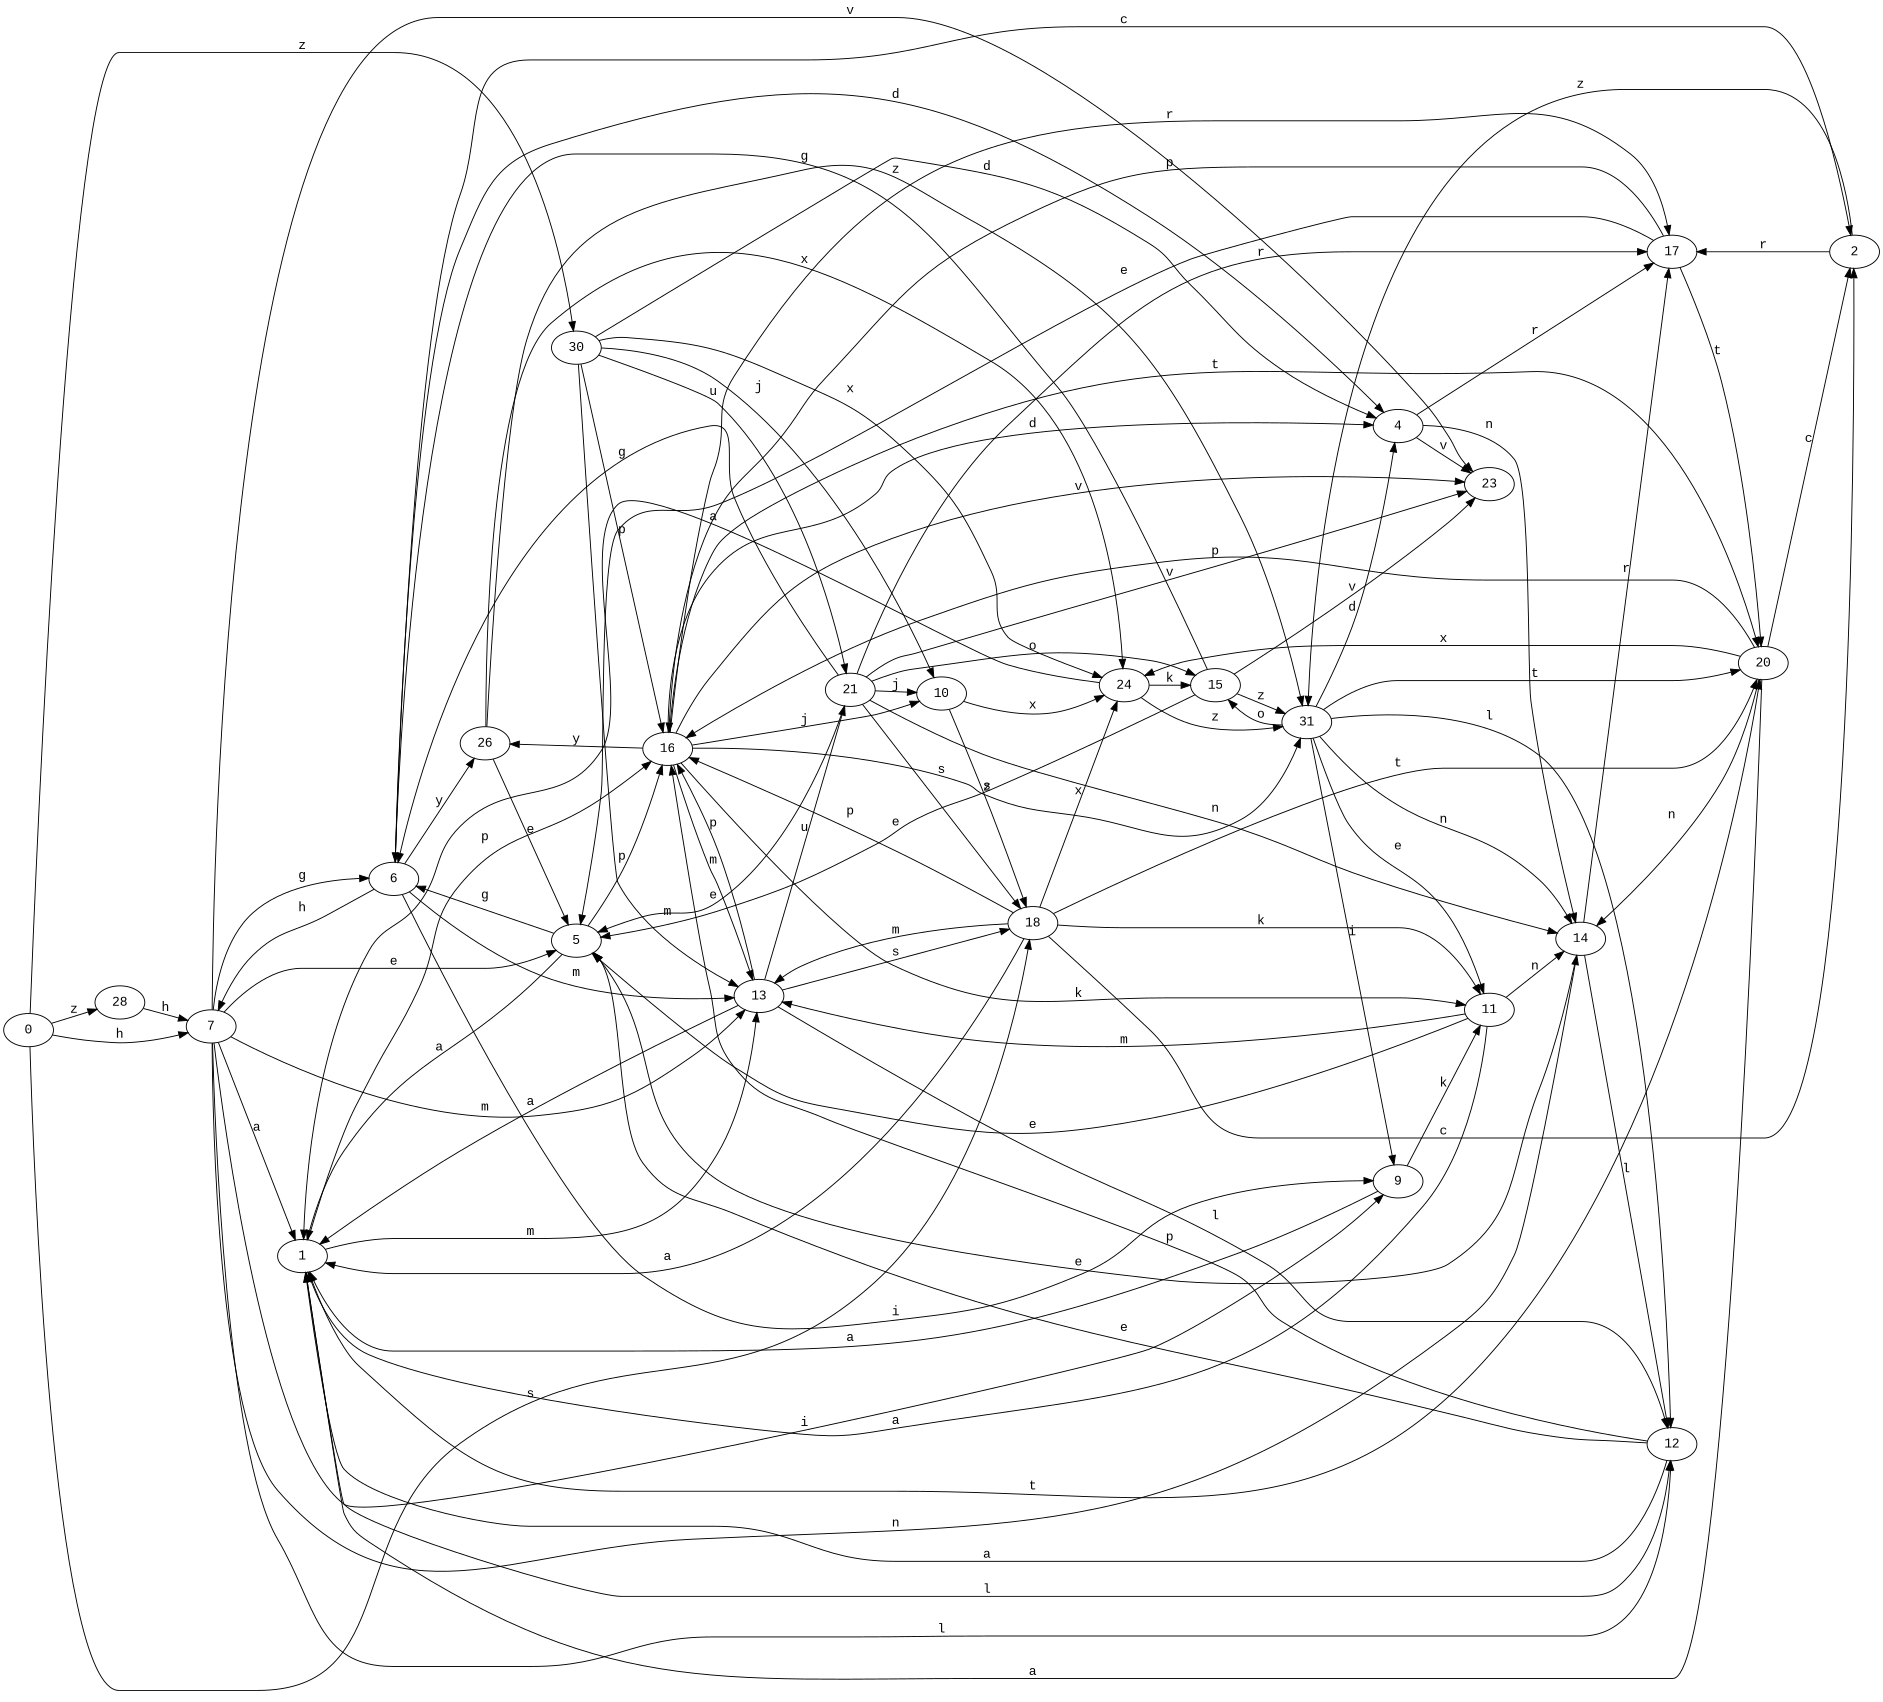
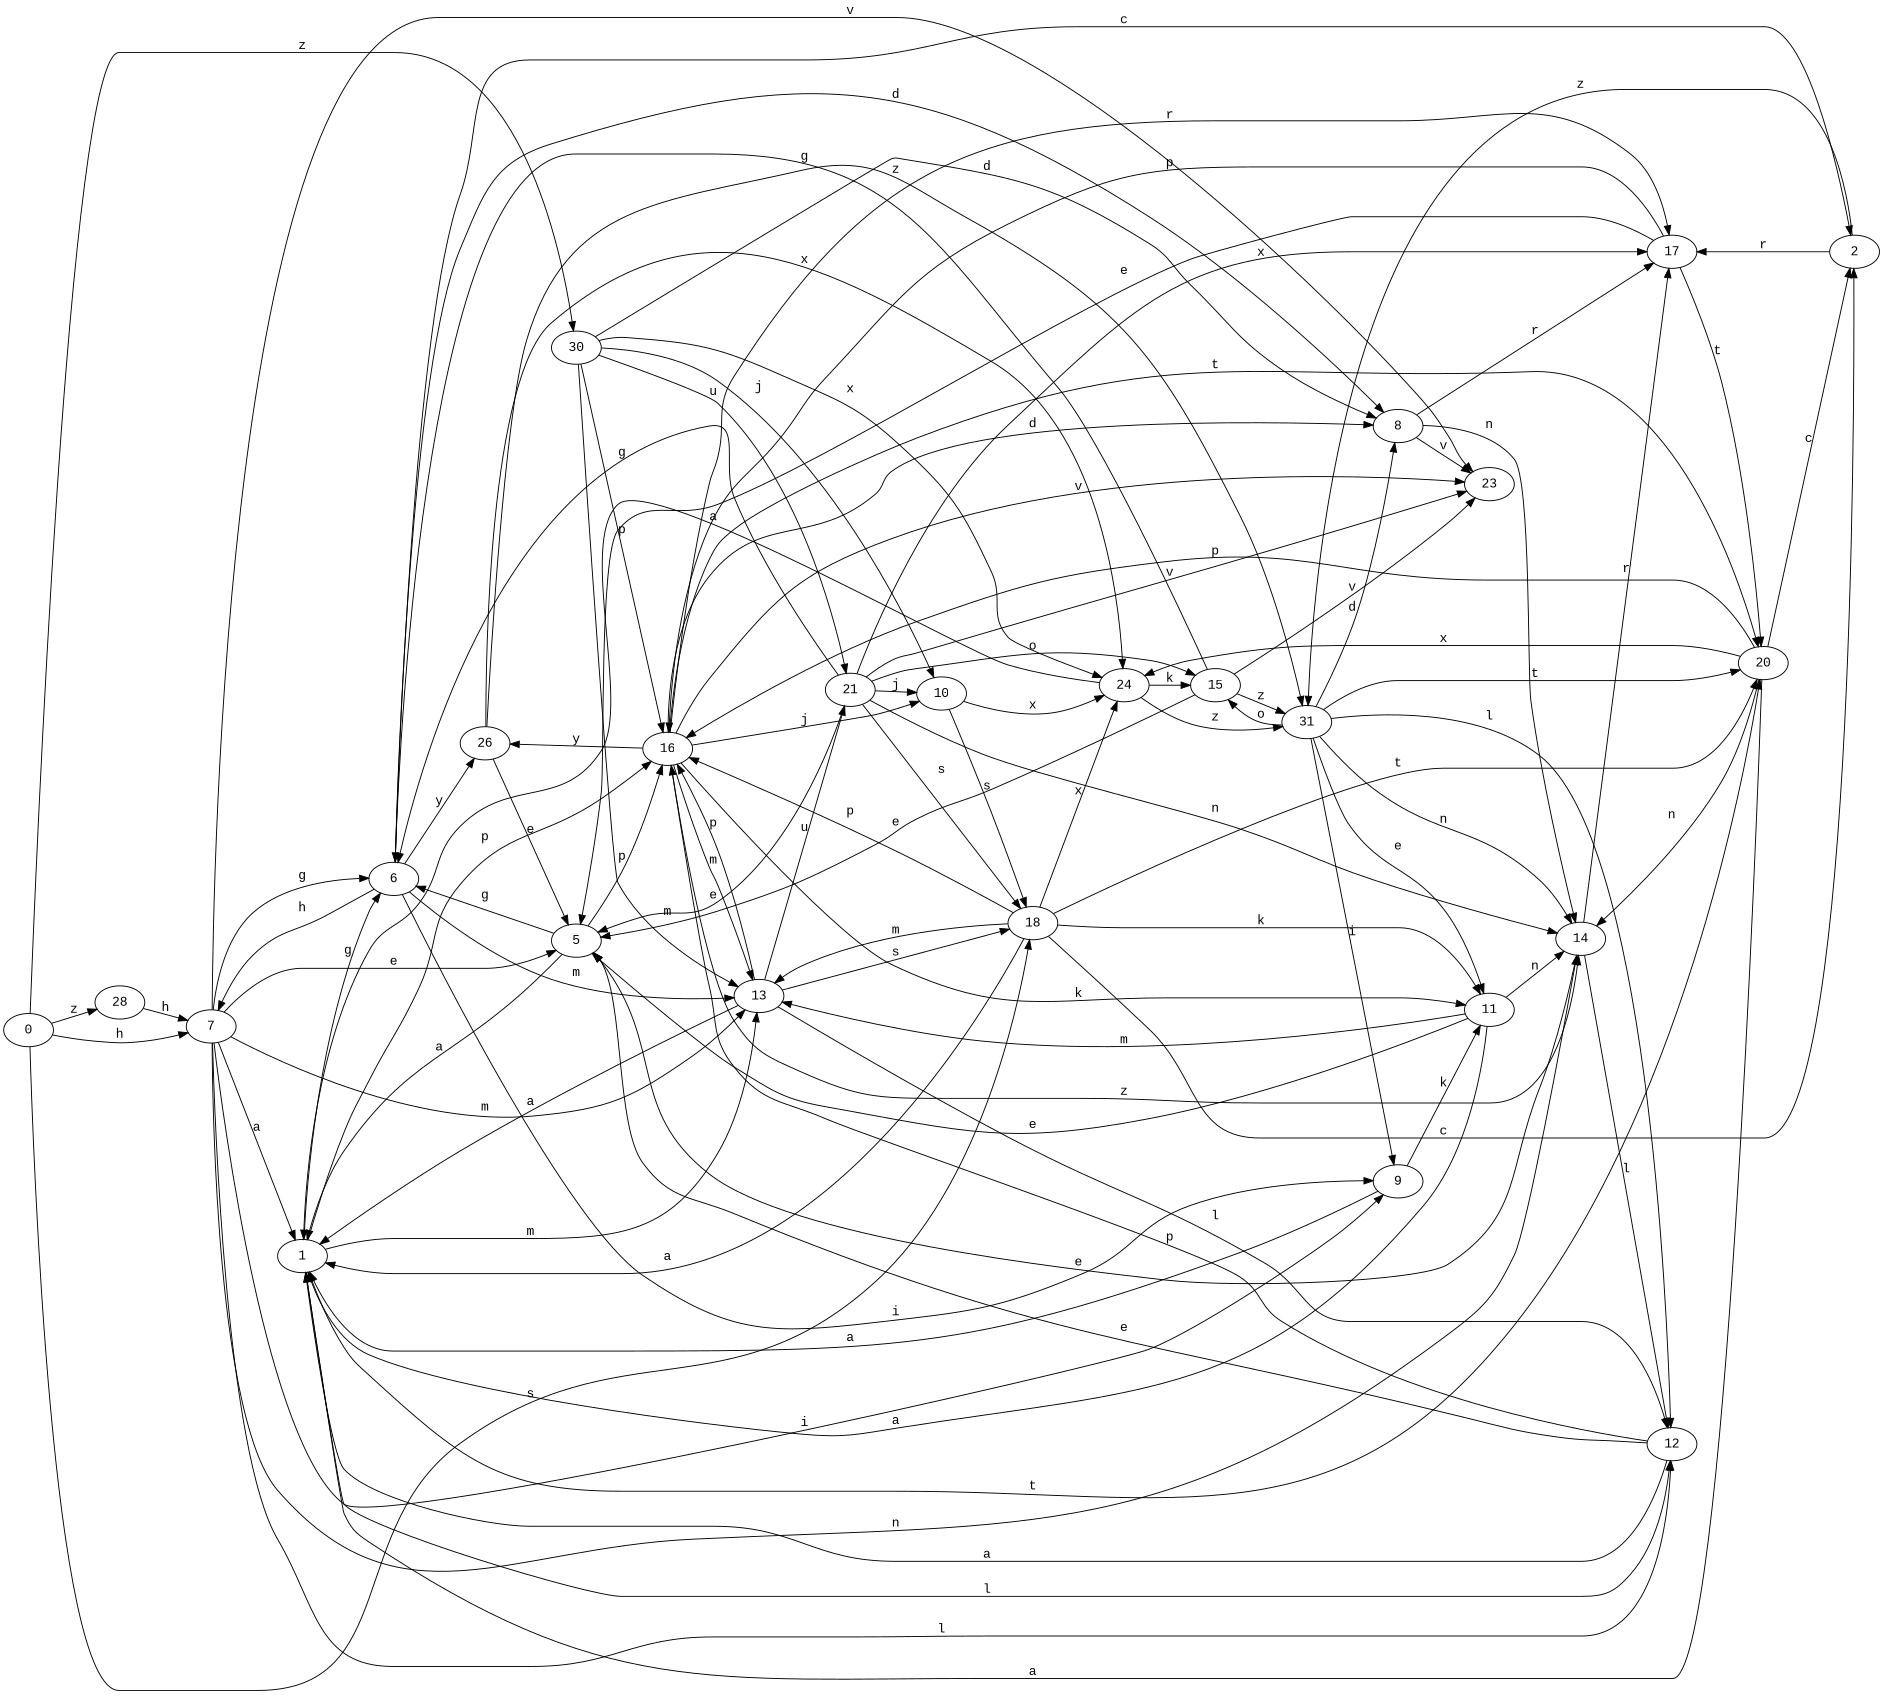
  strict digraph {
    fontname="Liberation Mono"
    rankdir=LR
    node [fontname="Liberation Mono"]
    edge [fontname="Liberation Mono"]
    0
    7
    18
    28
    30
    1
    6
    12
    13
    14
    23
    5
    9
    16
    20
    2
    11
    24
-   4
+   4 [label=8]
    10
    21
    26
    17
    31
    15
    0 -> 7 [label=h]
    0 -> 18 [label=s]
    0 -> 28 [label=z]
    0 -> 30 [label=z]
    7 -> 1 [label=a]
    7 -> 6 [label=g]
    7 -> 12 [label=l]
    7 -> 13 [label=m]
    7 -> 14 [label=n]
    7 -> 23 [label=v]
    7 -> 5 [label=e]
    7 -> 9 [label=i]
    18 -> 1 [label=a]
    18 -> 13 [label=m]
    18 -> 16 [label=p]
    18 -> 20 [label=t]
    18 -> 2 [label=c]
    18 -> 11 [label=k]
    18 -> 24 [label=x]
    28 -> 7 [label=h]
    30 -> 13 [label=m]
    30 -> 16 [label=p]
    30 -> 24 [label=x]
    30 -> 4 [label=d]
    30 -> 10 [label=j]
    30 -> 21 [label=u]
+   1 -> 6 [label=g]
    1 -> 12 [label=l]
    1 -> 13 [label=m]
    1 -> 16 [label=p]
    1 -> 20 [label=t]
    6 -> 7 [label=h]
    6 -> 13 [label=m]
    6 -> 9 [label=i]
    6 -> 2 [label=c]
    6 -> 4 [label=d]
    6 -> 26 [label=y]
    12 -> 1 [label=a]
    12 -> 5 [label=e]
    12 -> 16 [label=p]
    13 -> 18 [label=s]
    13 -> 1 [label=a]
    13 -> 12 [label=l]
    13 -> 16 [label=p]
    13 -> 21 [label=u]
    14 -> 12 [label=l]
    14 -> 5 [label=e]
    14 -> 17 [label=r]
    5 -> 1 [label=a]
    5 -> 6 [label=g]
    5 -> 16 [label=p]
    9 -> 1 [label=a]
    9 -> 11 [label=k]
    16 -> 13 [label=m]
    16 -> 23 [label=v]
    16 -> 20 [label=t]
    16 -> 11 [label=k]
    16 -> 4 [label=d]
    16 -> 10 [label=j]
    16 -> 26 [label=y]
    16 -> 17 [label=r]
-   16 -> 31 [label=z]
+   16 -> 14 [label=z]
    20 -> 1 [label=a]
    20 -> 14 [label=n]
    20 -> 16 [label=p]
    20 -> 2 [label=c]
    20 -> 24 [label=x]
    2 -> 17 [label=r]
    2 -> 31 [label=z]
    11 -> 1 [label=a]
    11 -> 13 [label=m]
    11 -> 14 [label=n]
    11 -> 5 [label=e]
    24 -> 1 [label=a]
    24 -> 31 [label=z]
    24 -> 15 [label=k]
    4 -> 14 [label=n]
    4 -> 23 [label=v]
    4 -> 17 [label=r]
    10 -> 18 [label=s]
    10 -> 24 [label=x]
    21 -> 18 [label=s]
    21 -> 6 [label=g]
    21 -> 14 [label=n]
    21 -> 23 [label=v]
    21 -> 5 [label=e]
    21 -> 10 [label=j]
-   21 -> 17 [label=r]
+   21 -> 17 [label=x]
    21 -> 15 [label=o]
    26 -> 5 [label=e]
    26 -> 24 [label=x]
    26 -> 31 [label=z]
    17 -> 5 [label=e]
    17 -> 16 [label=p]
    17 -> 20 [label=t]
    31 -> 12 [label=l]
    31 -> 14 [label=n]
    31 -> 9 [label=i]
    31 -> 20 [label=t]
    31 -> 11 [label=e]
    31 -> 4 [label=d]
    31 -> 15 [label=o]
    15 -> 6 [label=g]
    15 -> 23 [label=v]
    15 -> 5 [label=e]
    15 -> 31 [label=z]
  }
